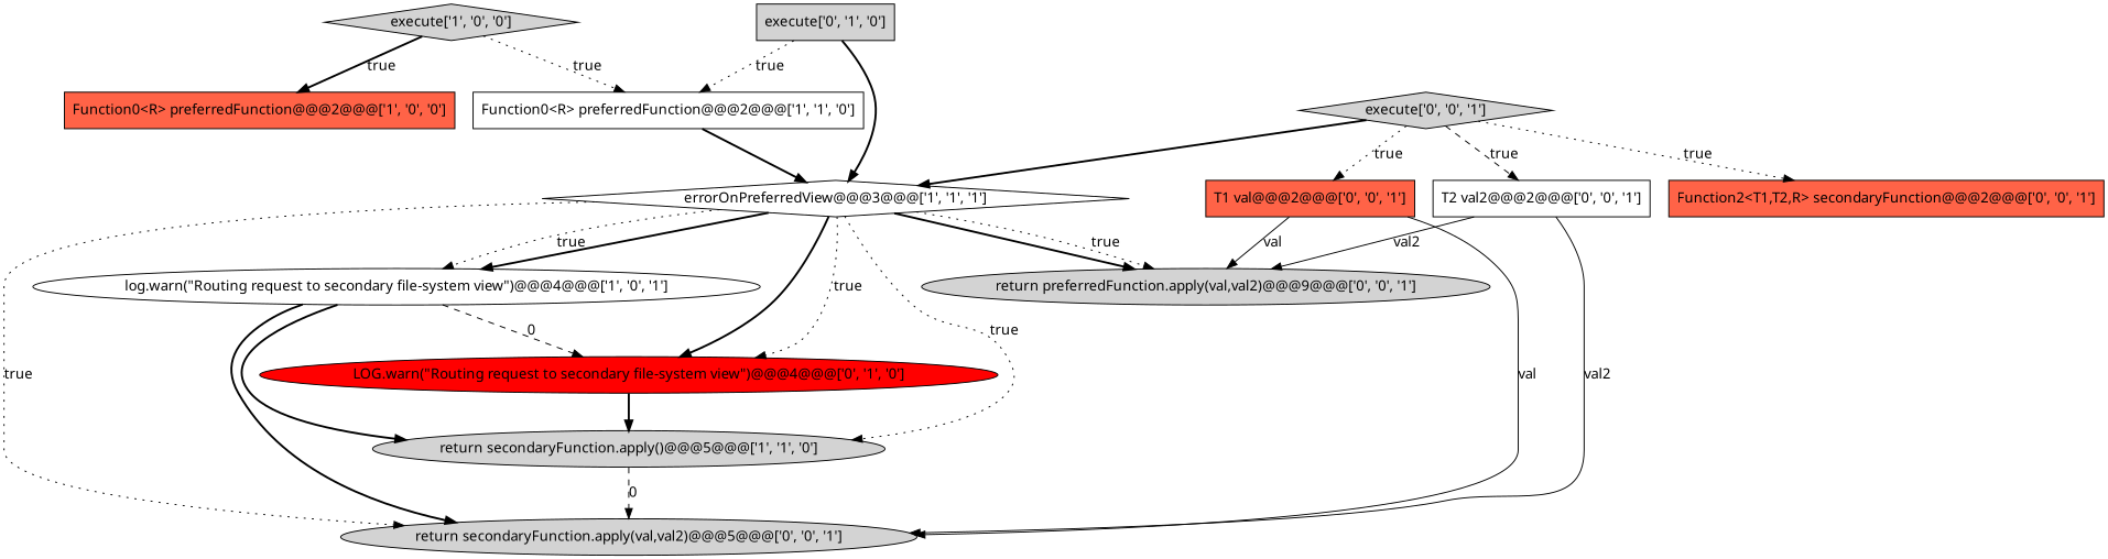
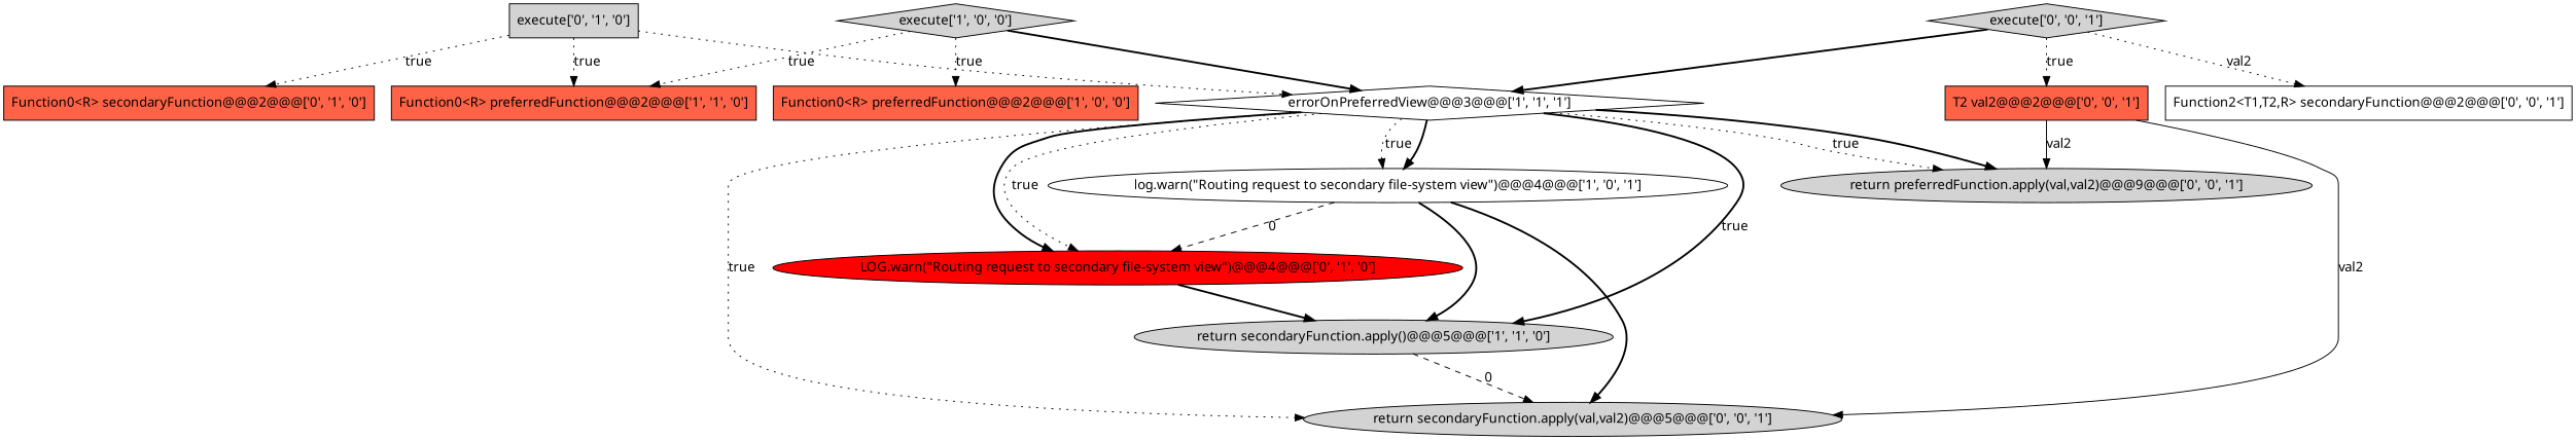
  digraph {
    fontname="Noto Sans"
    node [fillcolor=tomato fontname="Noto Sans" shape=box style=filled]
    edge [fontname="Noto Sans" style=dotted]
+   n1 [label="Function0<R> secondaryFunction@@@2@@@['0', '1', '0']"]
    n2 [fillcolor=lightgray label="execute['1', '0', '0']" shape=diamond]
    n3 [label="Function0<R> preferredFunction@@@2@@@['1', '0', '0']"]
-   n4 [fillcolor=white label="Function0<R> preferredFunction@@@2@@@['1', '1', '0']"]
+   n4 [label="Function0<R> preferredFunction@@@2@@@['1', '1', '0']"]
    n5 [fillcolor=white label="errorOnPreferredView@@@3@@@['1', '1', '1']" shape=diamond]
    n6 [fillcolor=lightgray label="return preferredFunction.apply(val,val2)@@@9@@@['0', '0', '1']" shape=ellipse]
    n7 [fillcolor=lightgray label="return secondaryFunction.apply(val,val2)@@@5@@@['0', '0', '1']" shape=ellipse]
    n8 [fillcolor=lightgray label="return secondaryFunction.apply()@@@5@@@['1', '1', '0']" shape=ellipse]
    n9 [fillcolor=white label="log.warn(\"Routing request to secondary file-system view\")@@@4@@@['1', '0', '1']" shape=ellipse]
    n10 [fillcolor=red label="LOG.warn(\"Routing request to secondary file-system view\")@@@4@@@['0', '1', '0']" shape=ellipse]
-   n11 [fillcolor=white label="T2 val2@@@2@@@['0', '0', '1']"]
+   n11 [label="T2 val2@@@2@@@['0', '0', '1']"]
    n12 [fillcolor=lightgray label="execute['0', '1', '0']"]
-   n13 [label="T1 val@@@2@@@['0', '0', '1']"]
    n14 [fillcolor=lightgray label="execute['0', '0', '1']" shape=diamond]
-   n15 [label="Function2<T1,T2,R> secondaryFunction@@@2@@@['0', '0', '1']"]
-   n2 -> n3 [label=true style=bold]
+   n15 [fillcolor=white label="Function2<T1,T2,R> secondaryFunction@@@2@@@['0', '0', '1']"]
+   n2 -> n3 [label=true]
    n2 -> n4 [label=true]
-   n4 -> n5 [style=bold]
+   n2 -> n5 [style=bold]
    n5 -> n6 [style=bold]
    n5 -> n6 [label=true]
    n5 -> n7 [label=true]
-   n5 -> n8 [label=true]
+   n5 -> n8 [label=true style=bold]
    n5 -> n9 [style=bold]
    n5 -> n9 [label=true]
    n5 -> n10 [label=true]
    n5 -> n10 [style=bold]
    n8 -> n7 [label=0 style=dashed]
    n9 -> n7 [style=bold]
    n9 -> n8 [style=bold]
    n9 -> n10 [label=0 style=dashed]
    n10 -> n8 [style=bold]
    n11 -> n6 [label=val2 style=solid]
    n11 -> n7 [label=val2 style=solid]
+   n12 -> n1 [label=true]
    n12 -> n4 [label=true]
-   n12 -> n5 [style=bold]
-   n13 -> n6 [label=val style=solid]
-   n13 -> n7 [label=val style=solid]
+   n12 -> n5
    n14 -> n5 [style=bold]
-   n14 -> n11 [label=true style=dashed]
-   n14 -> n13 [label=true]
-   n14 -> n15 [label=true]
+   n14 -> n11 [label=true]
+   n14 -> n15 [label=val2]
  }
